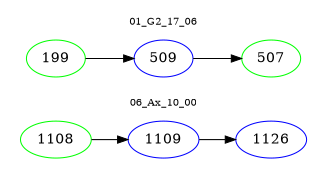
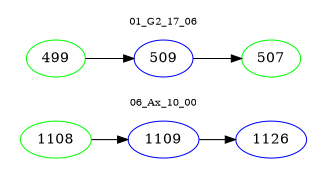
  digraph {
    rankdir=LR
    node [color=green]
    edge [color=black]
    n1 [label=1108]
    n2 [color=blue label=1109]
    n3 [color=blue label=1126]
-   n4 [label=199]
+   n4 [label=499]
    n5 [color=blue label=509]
    n6 [label=507]
    subgraph cluster_1 {
      color=white
      fontsize=10
      label="06_Ax_10_00"
      n1
      n2
      n3
    }
    subgraph cluster_2 {
      color=white
      fontsize=10
      label="01_G2_17_06"
      n4
      n5
      n6
    }
    n1 -> n2
    n2 -> n3
    n4 -> n5
    n5 -> n6
  }
